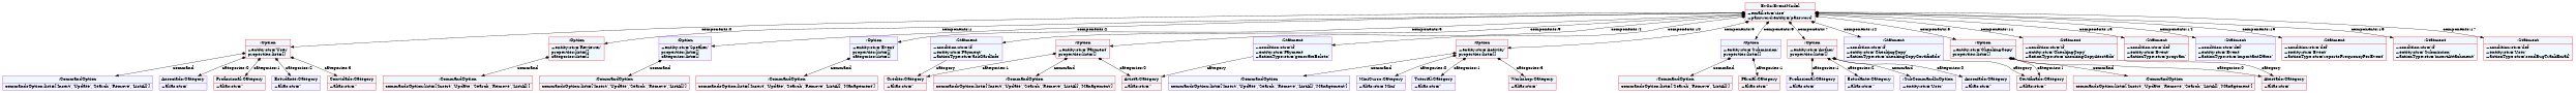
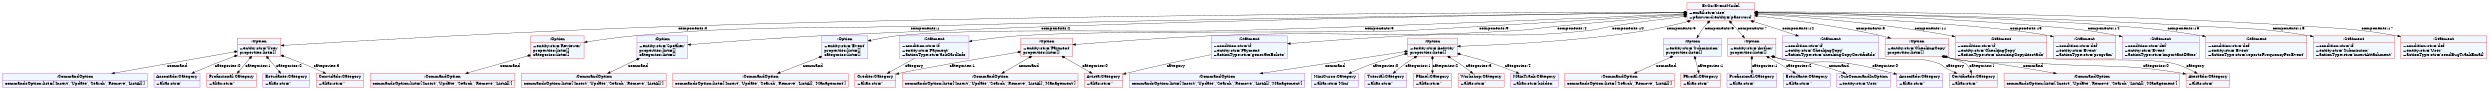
  digraph {
    fontname="Bitstream Vera Sans"
    fontsize=8
    nodesep=0.3
    node [color=red fillcolor=aliceblue shape=record style=filled]
    edge [arrowtail=diamond dir=both]
    n1 [label="{EvCo:EventModel|+email:str='rise'\l+password:entity='password'\l}"]
    n2 [label="{:Option|+entity:str='User'\lproperties:list=[]\l}"]
    n3 [label="{:Option|+entity:str='Reviewer'\lproperties:list=[]\lcategories:list=[]\l}"]
    n4 [color=purple label="{:Option|+entity:str='Speaker'\lproperties:list=[]\lcategories:list=[]\l}"]
    n5 [color=purple label="{:Option|+entity:str='Event'\lproperties:list=[]\lcategories:list=[]\l}"]
    n6 [label="{:Option|+entity:str='Payment'\lproperties:list=[]\l}"]
    n7 [label="{:Option|+entity:str='Activity'\lproperties:list=[]\l}"]
    n8 [color=purple label="{:Option|+entity:str='Submission'\lproperties:list=[]\l}"]
    n9 [label="{:Option|+entity:str='Author'\lproperties:list=[]\l}"]
    n10 [label="{:Option|+entity:str='CheckingCopy'\lproperties:list=[]\l}"]
    n11 [color=purple label="{:Statment|+condition:str='if'\l+entity:str='Payment'\l+actionType:str='askCardInfo'\l}"]
    n12 [color=purple label="{:Statment|+condition:str='if'\l+entity:str='Payment'\l+actionType:str='generateBoleto'\l}"]
    n13 [label="{:Statment|+condition:str='if'\l+entity:str='CheckingCopy'\l+actionType:str='checkingCopyAtestado'\l}"]
    n14 [color=purple label="{:Statment|+condition:str='if'\l+entity:str='CheckingCopy'\l+actionType:str='checkingCopyCertificado'\l}"]
    n15 [label="{:Statment|+condition:str='def'\l+entity:str='Event'\l+actionType:str='program'\l}"]
    n16 [color=purple label="{:Statment|+condition:str='def'\l+entity:str='Event'\l+actionType:str='importantDates'\l}"]
    n17 [label="{:Statment|+condition:str='def'\l+entity:str='Event'\l+actionType:str='reportsFrequencyPerEvent'\l}"]
    n18 [label="{:Statment|+condition:str='if'\l+entity:str='Submission'\l+actionType:str='insertAttachment'\l}"]
    n19 [label="{:Statment|+condition:str='def'\l+entity:str='User'\l+actionType:str='sendBugTrackEmail'\l}"]
    n20 [color=purple label="{:CommandOption|commandsOption:list=['Insert','Update','Search','Remove','ListAll']\l}"]
    n21 [color=purple label="{Associado:Category|+alias:str=''\l}"]
    n22 [label="{Profissional:Category|+alias:str=''\l}"]
    n23 [color=purple label="{Estudante:Category|+alias:str=''\l}"]
    n24 [label="{Convidado:Category|+alias:str=''\l}"]
    n25 [label="{:CommandOption|commandsOption:list=['Insert','Update','Search','Remove','ListAll']\l}"]
    n26 [label="{:CommandOption|commandsOption:list=['Insert','Update','Search','Remove','ListAll']\l}"]
    n27 [label="{:CommandOption|commandsOption:list=['Insert','Update','Search','Remove','ListAll','Management']\l}"]
    n28 [label="{:CommandOption|commandsOption:list=['Insert','Update','Search','Remove','ListAll','Management']\l}"]
    n29 [label="{Avista:Category|+alias:str=''\l}"]
    n30 [label="{Credito:Category|+alias:str=''\l}"]
    n31 [color=purple label="{:CommandOption|commandsOption:list=['Insert','Update','Search','Remove','ListAll','Management']\l}"]
    n32 [color=purple label="{MiniCurso:Category|+alias:str='Mini'\l}"]
    n33 [color=purple label="{Tutorial:Category|+alias:str=''\l}"]
+   n34 [label="{Painel:Category|+alias:str=''\l}"]
    n35 [label="{Workshop:Category|+alias:str=''\l}"]
+   n36 [color=purple label="{MainTrack:Category|+alias:str='hidden'\l}"]
    n37 [label="{:CommandOption|commandsOption:list=['Search','Remove','ListAll']\l}"]
    n38 [label="{Parcial:Category|+alias:str=''\l}"]
    n39 [color=purple label="{:SubCommandInOption|+entity:str='User'\l}"]
    n40 [color=purple label="{Associado:Category|+alias:str=''\l}"]
    n41 [color=purple label="{Profissional:Category|+alias:str=''\l}"]
    n42 [color=purple label="{Estudante:Category|+alias:str=''\l}"]
    n43 [label="{:CommandOption|commandsOption:list=['Insert','Update','Remove','Search','ListAll','Management']\l}"]
    n44 [label="{Atestado:Category|+alias:str=''\l}"]
    n45 [label="{Certificado:Category|+alias:str=''\l}"]
    n1 -> n2 [label="components:0"]
    n1 -> n3 [label="components:1"]
    n1 -> n4 [label="components:2"]
    n1 -> n5 [label="components:3"]
    n1 -> n6 [label="components:4"]
    n1 -> n7 [label="components:5"]
    n1 -> n8 [label="components:6"]
    n1 -> n9 [label="components:7"]
    n1 -> n10 [label="components:8"]
    n1 -> n11 [label="components:9"]
    n1 -> n12 [label="components:10"]
    n1 -> n13 [label="components:11"]
    n1 -> n14 [label="components:12"]
    n1 -> n15 [label="components:13"]
    n1 -> n16 [label="components:14"]
    n1 -> n17 [label="components:15"]
    n1 -> n18 [label="components:16"]
    n1 -> n19 [label="components:17"]
    n2 -> n20 [label=command]
    n2 -> n21 [label="categories:0"]
    n2 -> n22 [label="categories:1"]
    n2 -> n23 [label="categories:2"]
    n2 -> n24 [label="categories:3"]
    n3 -> n25 [label=command]
    n4 -> n26 [label=command]
    n5 -> n27 [label=command]
    n6 -> n28 [label=command]
    n6 -> n29 [label="categories:0"]
    n6 -> n30 [label="categories:1"]
    n7 -> n31 [label=command]
    n7 -> n32 [label="categories:0"]
    n7 -> n33 [label="categories:1"]
+   n7 -> n34 [label="categories:2"]
    n7 -> n35 [label="categories:3"]
+   n7 -> n36 [label="categories:4"]
    n8 -> n37 [label=command]
    n8 -> n38 [label="categories:1"]
    n9 -> n39 [label=command]
    n9 -> n40 [label="categories:0"]
    n9 -> n41 [label="categories:1"]
    n9 -> n42 [label="categories:2"]
    n10 -> n43 [label=command]
    n10 -> n44 [label="categories:0"]
    n10 -> n45 [label="categories:1"]
    n11 -> n30 [arrowtail=empty dir=black label=category]
    n12 -> n29 [arrowtail=empty dir=black label=category]
    n13 -> n44 [arrowtail=empty dir=black label=category]
    n14 -> n45 [arrowtail=empty dir=black label=category]
  }
